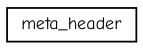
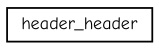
  digraph {
    rankdir=LR
    fontname="Comic Neue"
-   n1 [color=black fillcolor=white fontname="Comic Neue" fontsize=10 height=0.2 label=meta_header shape=record style=filled width=0.4]
+   n1 [color=black fillcolor=white fontname="Comic Neue" fontsize=10 height=0.2 label=header_header shape=record style=filled width=0.4]
  }
